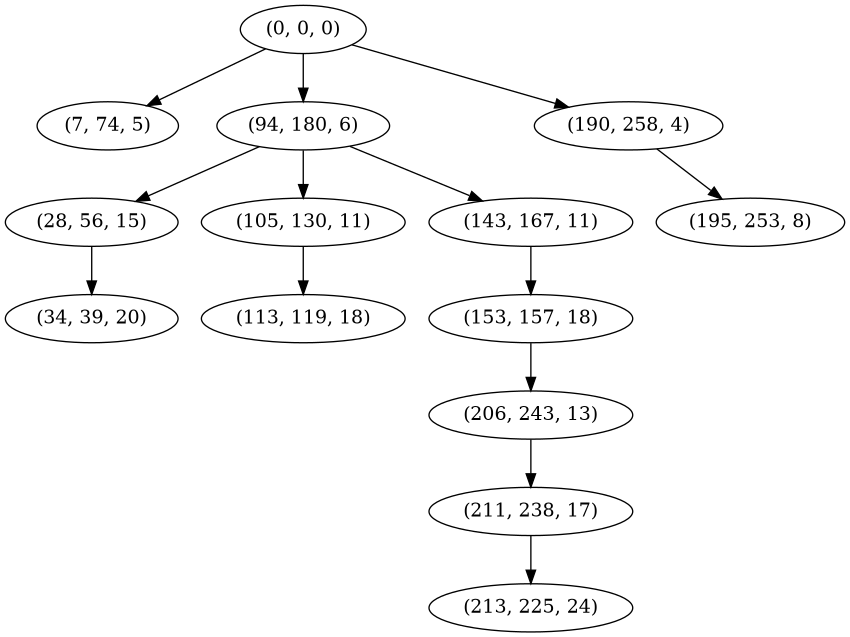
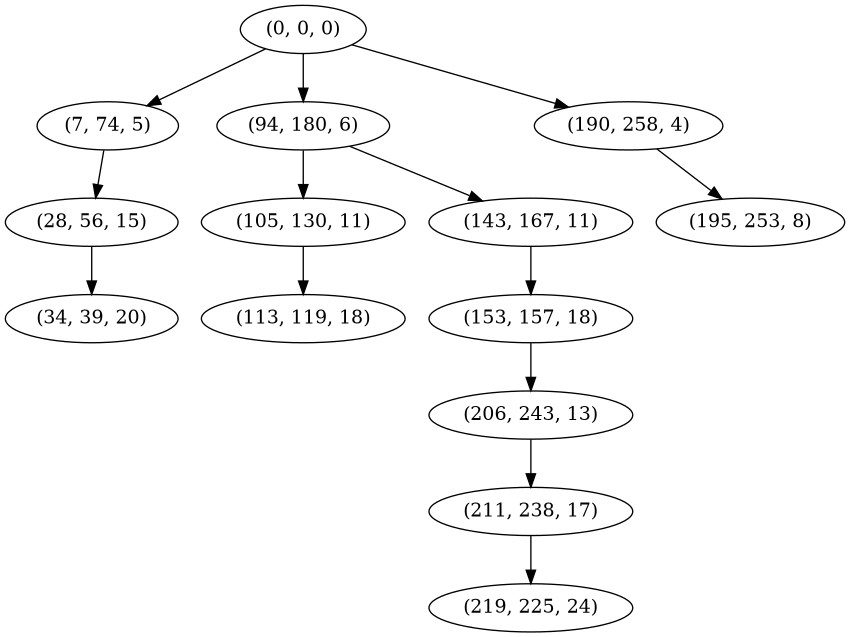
  digraph {
    "(0, 0, 0)"
    "(7, 74, 5)"
    "(94, 180, 6)"
    "(190, 258, 4)"
    "(28, 56, 15)"
    "(105, 130, 11)"
    "(143, 167, 11)"
    "(195, 253, 8)"
    "(34, 39, 20)"
    "(113, 119, 18)"
    "(153, 157, 18)"
    "(206, 243, 13)"
    "(211, 238, 17)"
-   "(219, 225, 24)" [label="(213, 225, 24)"]
+   "(219, 225, 24)"
    "(0, 0, 0)" -> "(7, 74, 5)"
    "(0, 0, 0)" -> "(94, 180, 6)"
    "(0, 0, 0)" -> "(190, 258, 4)"
-   "(94, 180, 6)" -> "(28, 56, 15)"
+   "(7, 74, 5)" -> "(28, 56, 15)"
    "(94, 180, 6)" -> "(105, 130, 11)"
    "(94, 180, 6)" -> "(143, 167, 11)"
    "(190, 258, 4)" -> "(195, 253, 8)"
    "(28, 56, 15)" -> "(34, 39, 20)"
    "(105, 130, 11)" -> "(113, 119, 18)"
    "(143, 167, 11)" -> "(153, 157, 18)"
    "(153, 157, 18)" -> "(206, 243, 13)"
    "(206, 243, 13)" -> "(211, 238, 17)"
    "(211, 238, 17)" -> "(219, 225, 24)"
  }
